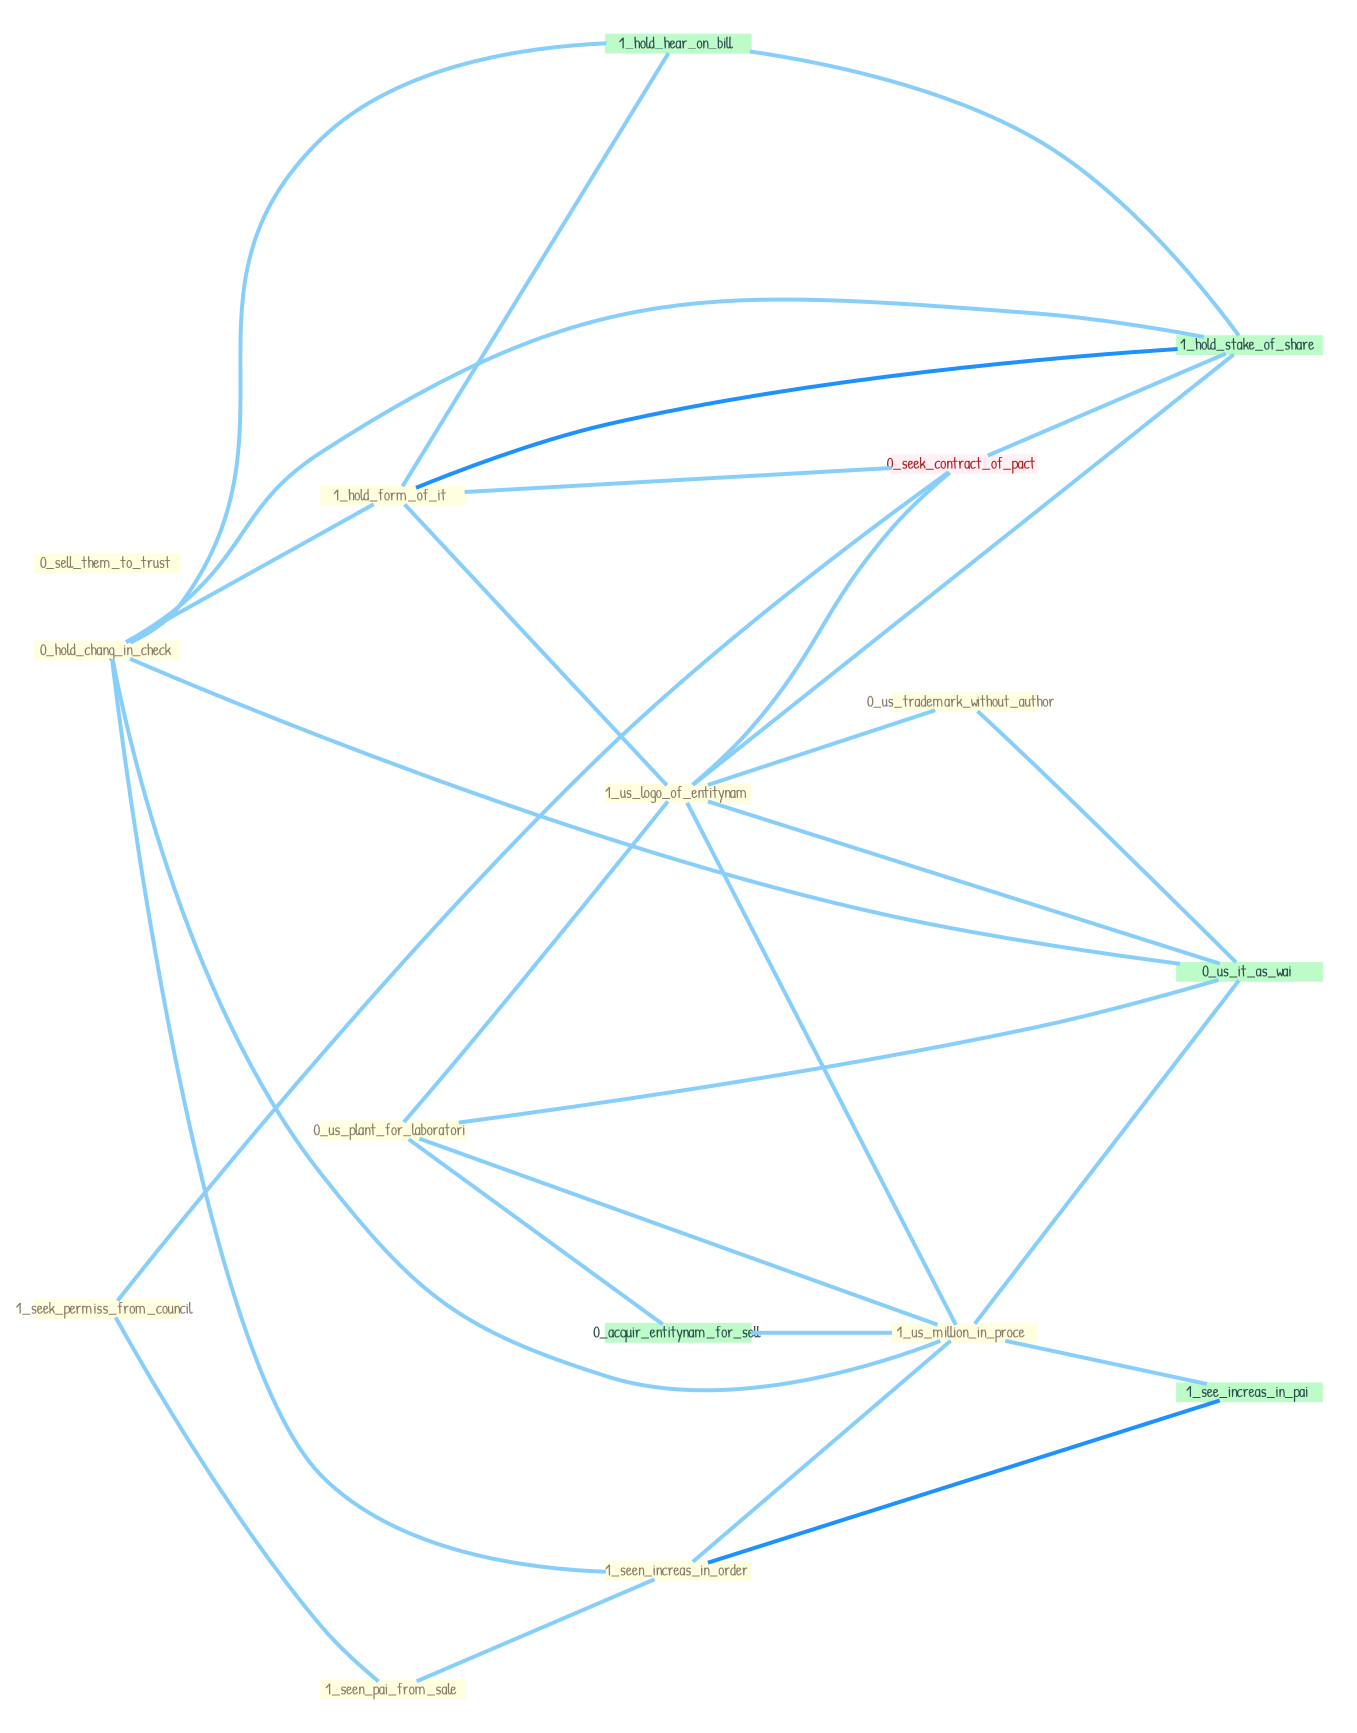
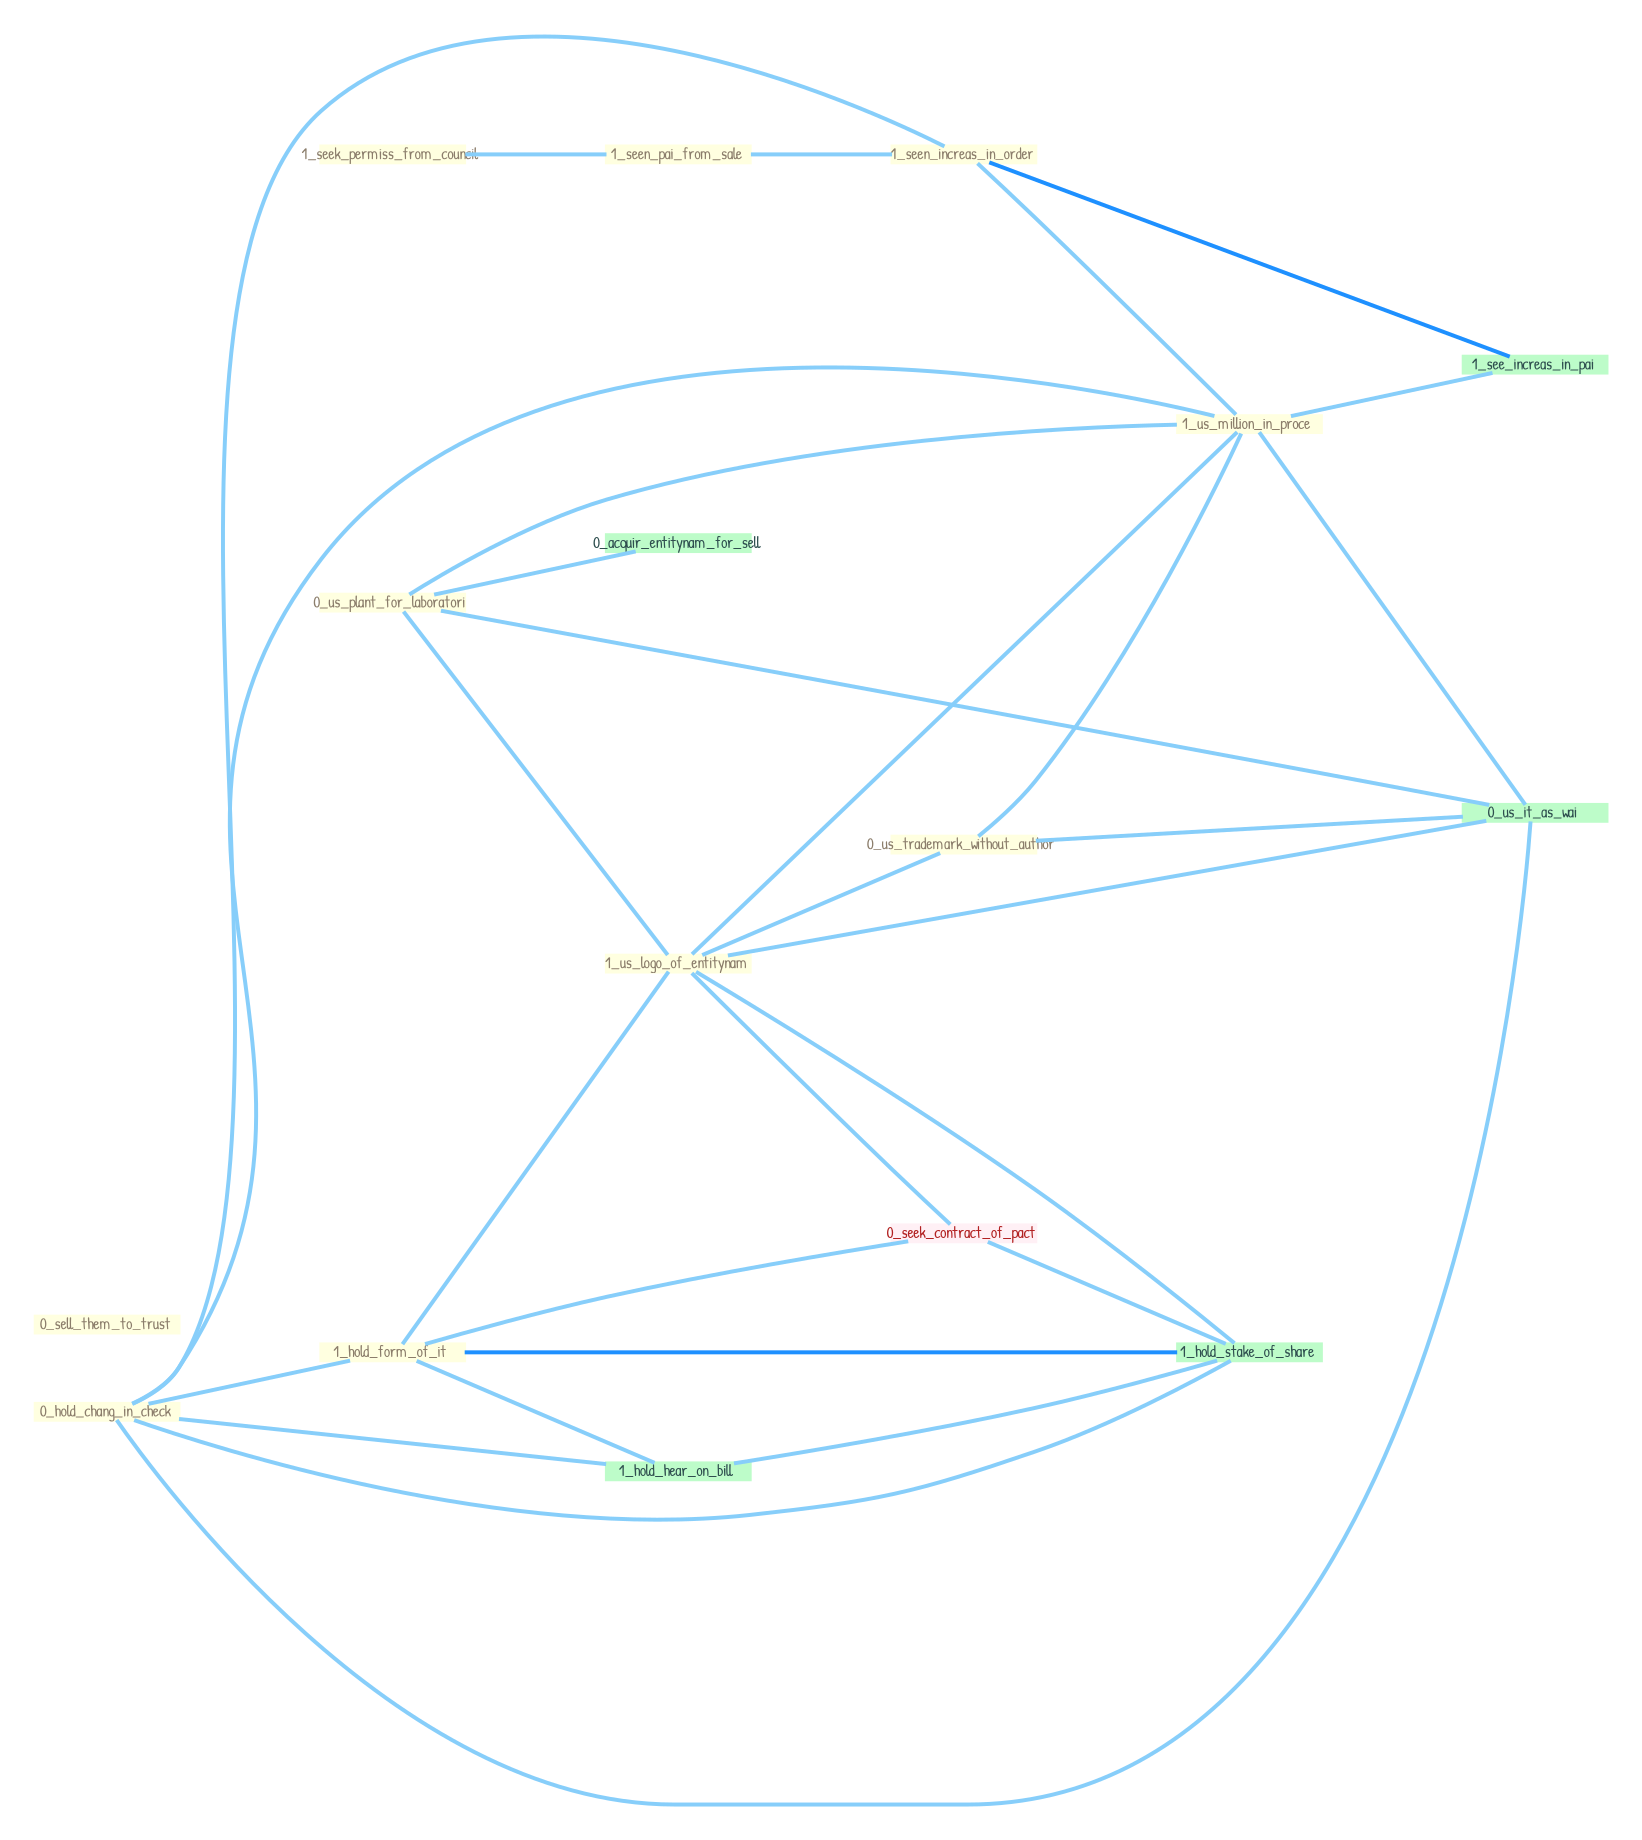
  graph {
    fontname="Patrick Hand"
    rankdir=LR
    node [color="#ffffe0" fixedsize=true fontcolor="#8b7d6b" fontname="Patrick Hand" fontsize=4 shape=polygon style=filled]
    edge [color="#87cefa" fontname="Patrick Hand" w=1]
    "0_hold_chang_in_check " [height=.06 width=.5]
    "1_seek_permiss_from_council " [height=.06 width=.5]
    "1_hold_form_of_it " [height=.06 width=.5]
    n4 [height=.06 label="1_seen_pai_from_sale" width=.5]
    "0_sell_them_to_trust " [height=.06 width=.5]
    "0_us_plant_for_laboratori " [height=.06 width=.5]
    "1_seen_increas_in_order " [height=.06 width=.5]
    "1_us_logo_of_entitynam " [height=.06 width=.5]
    "0_us_trademark_without_author " [height=.06 width=.5]
    "1_us_million_in_proce " [height=.06 width=.5]
    "0_seek_contract_of_pact " [color="#fff0f5" fontcolor="#b22222" height=.06 width=.5]
    "1_hold_hear_on_bill " [color="#BDFCC9" fontcolor="#2f4f4f" height=.06 width=.5]
    "1_hold_stake_of_share " [color="#BDFCC9" fontcolor="#2f4f4f" height=.06 width=.5]
    "0_us_it_as_wai " [color="#BDFCC9" fontcolor="#2f4f4f" height=.06 width=.5]
    n15 [color="#BDFCC9" fontcolor="#2f4f4f" height=.06 label="0_acquir_entitynam_for_sell" width=.5]
    "1_see_increas_in_pai " [color="#BDFCC9" fontcolor="#2f4f4f" height=.06 width=.5]
    subgraph sub_1 {
      "0_hold_chang_in_check "
      "1_seek_permiss_from_council "
      "1_hold_form_of_it "
      n4
      "0_sell_them_to_trust "
      "0_us_plant_for_laboratori "
      "1_seen_increas_in_order "
      "1_us_logo_of_entitynam "
      "0_us_trademark_without_author "
      "1_us_million_in_proce "
    }
    subgraph sub_2 {
      "0_seek_contract_of_pact "
    }
    "0_hold_chang_in_check " -- "1_hold_form_of_it "
    "0_hold_chang_in_check " -- "1_seen_increas_in_order "
    "0_hold_chang_in_check " -- "1_us_million_in_proce "
    "0_hold_chang_in_check " -- "1_hold_hear_on_bill "
    "0_hold_chang_in_check " -- "1_hold_stake_of_share "
    "0_hold_chang_in_check " -- "0_us_it_as_wai "
    "1_seek_permiss_from_council " -- n4
-   "1_seek_permiss_from_council " -- "0_seek_contract_of_pact "
    "1_hold_form_of_it " -- "1_us_logo_of_entitynam "
    "1_hold_form_of_it " -- "0_seek_contract_of_pact "
    "1_hold_form_of_it " -- "1_hold_hear_on_bill "
    "1_hold_form_of_it " -- "1_hold_stake_of_share " [color="#1e90ff" w=2]
    n4 -- "1_seen_increas_in_order "
    "0_us_plant_for_laboratori " -- "1_us_logo_of_entitynam "
    "0_us_plant_for_laboratori " -- "1_us_million_in_proce "
    "0_us_plant_for_laboratori " -- "0_us_it_as_wai "
    "0_us_plant_for_laboratori " -- n15
    "1_seen_increas_in_order " -- "1_us_million_in_proce "
    "1_seen_increas_in_order " -- "1_see_increas_in_pai " [color="#1e90ff" w=2]
    "1_us_logo_of_entitynam " -- "0_us_trademark_without_author "
    "1_us_logo_of_entitynam " -- "1_us_million_in_proce "
    "1_us_logo_of_entitynam " -- "0_seek_contract_of_pact "
    "1_us_logo_of_entitynam " -- "1_hold_stake_of_share "
    "1_us_logo_of_entitynam " -- "0_us_it_as_wai "
-   n15 -- "1_us_million_in_proce "
+   "0_us_trademark_without_author " -- "1_us_million_in_proce "
    "0_us_trademark_without_author " -- "0_us_it_as_wai "
    "1_us_million_in_proce " -- "0_us_it_as_wai "
    "1_us_million_in_proce " -- "1_see_increas_in_pai "
    "0_seek_contract_of_pact " -- "1_hold_stake_of_share "
    "1_hold_hear_on_bill " -- "1_hold_stake_of_share "
  }
